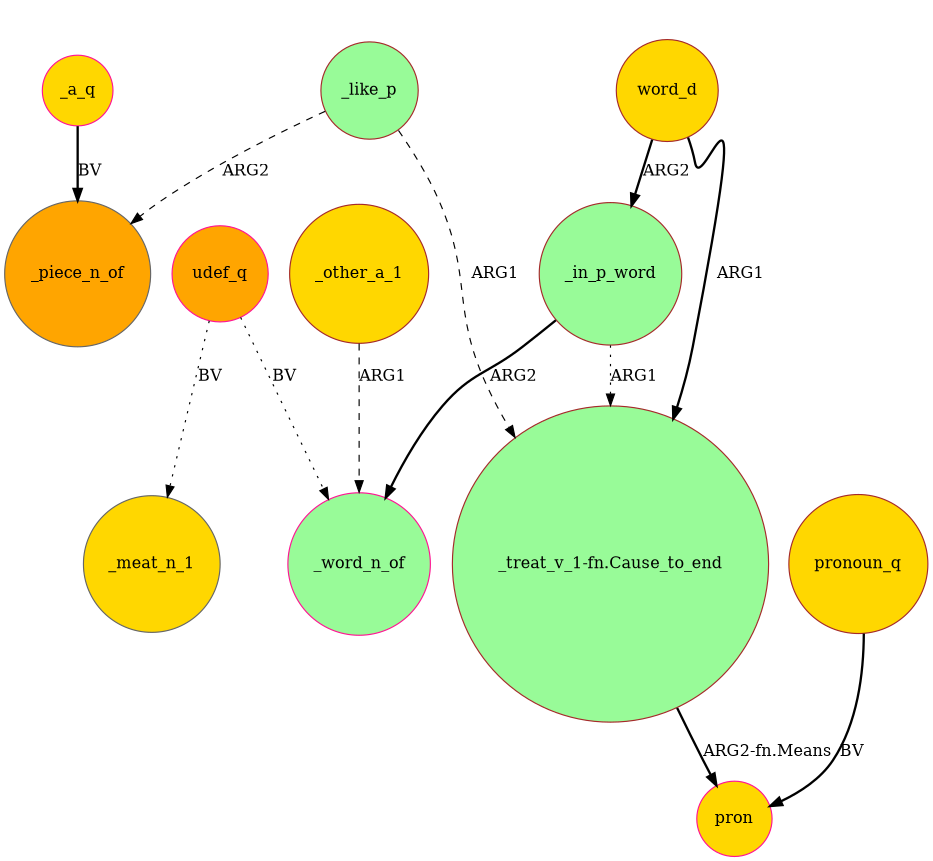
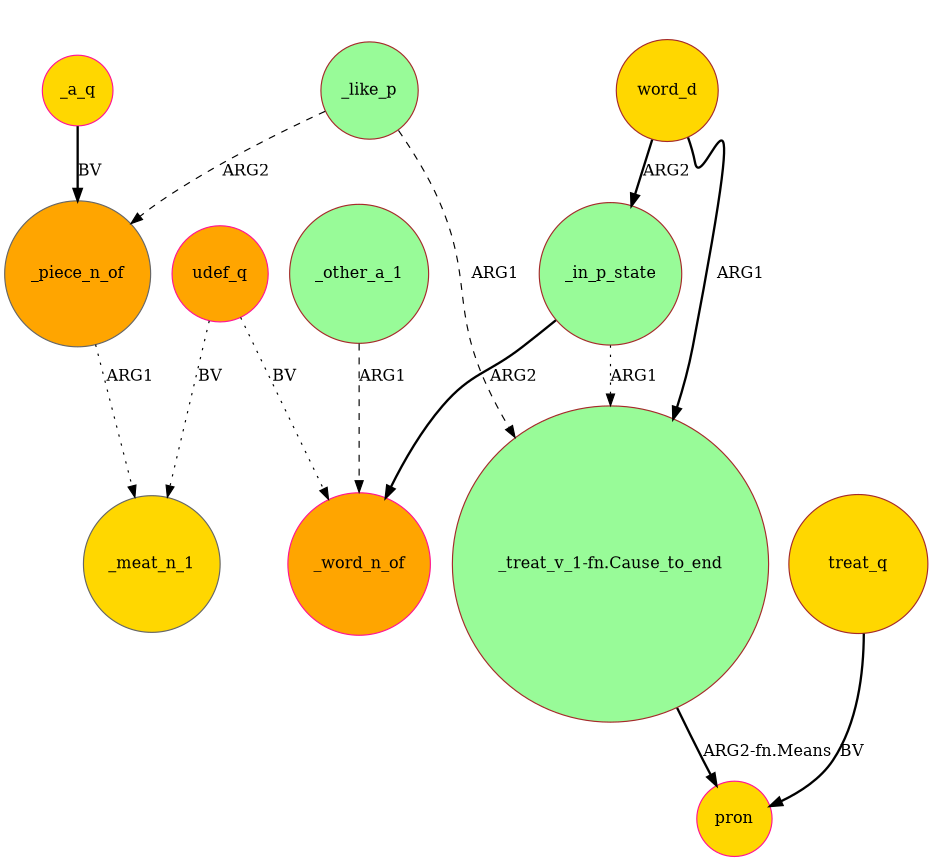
  digraph {
    node [color=brown fillcolor=gold shape=circle style=filled]
    edge [style=bold]
    _piece_n_of [color=gray40 fillcolor=orange]
    _meat_n_1 [color=gray40]
    udef_q [color=deeppink fillcolor=orange]
-   _word_n_of [color=deeppink fillcolor=palegreen]
+   _word_n_of [color=deeppink fillcolor=orange]
    "_treat_v_1-fn.Cause_to_end" [fillcolor=palegreen]
    pron [color=deeppink]
    n7 [label=word_d]
-   _in_p_state [fillcolor=palegreen label=_in_p_word]
-   _other_a_1
+   _in_p_state [fillcolor=palegreen]
+   _other_a_1 [fillcolor=palegreen]
    _like_p [fillcolor=palegreen]
-   pronoun_q
+   pronoun_q [label=treat_q]
    _a_q [color=deeppink]
+   _piece_n_of -> _meat_n_1 [label=ARG1 style=dotted]
    udef_q -> _meat_n_1 [label=BV style=dotted]
    udef_q -> _word_n_of [label=BV style=dotted]
    "_treat_v_1-fn.Cause_to_end" -> pron [label="ARG2-fn.Means"]
    n7 -> "_treat_v_1-fn.Cause_to_end" [label=ARG1]
    n7 -> _in_p_state [label=ARG2]
    _in_p_state -> _word_n_of [label=ARG2]
    _in_p_state -> "_treat_v_1-fn.Cause_to_end" [label=ARG1 style=dotted]
    _other_a_1 -> _word_n_of [label=ARG1 style=dashed]
    _like_p -> _piece_n_of [label=ARG2 style=dashed]
    _like_p -> "_treat_v_1-fn.Cause_to_end" [label=ARG1 style=dashed]
    pronoun_q -> pron [label=BV]
    _a_q -> _piece_n_of [label=BV]
  }
